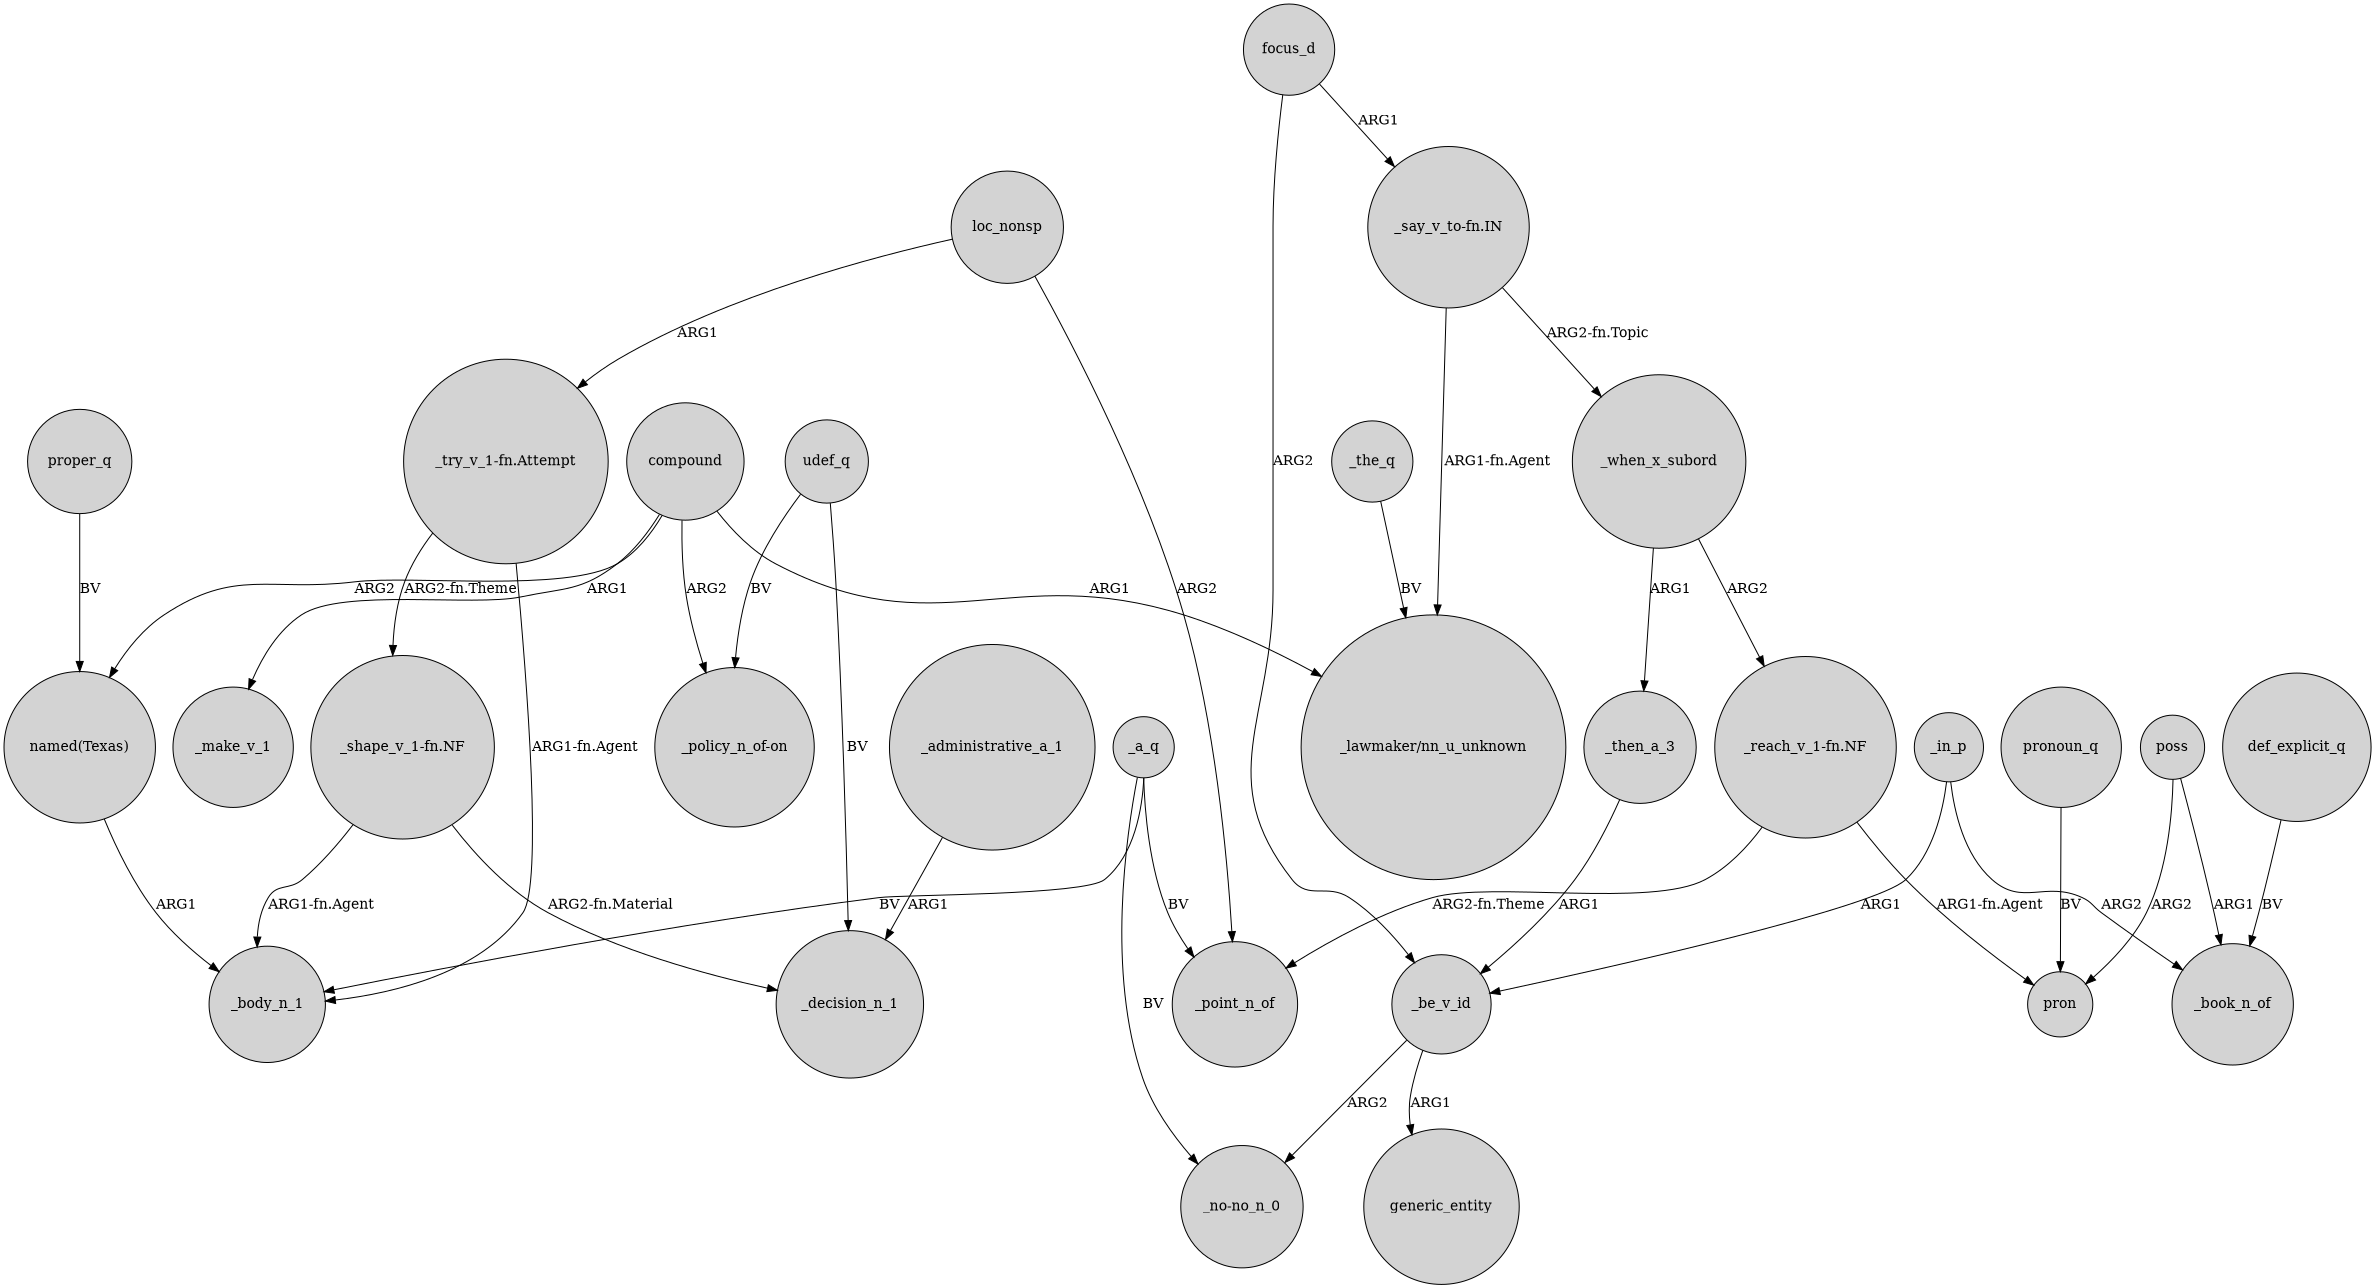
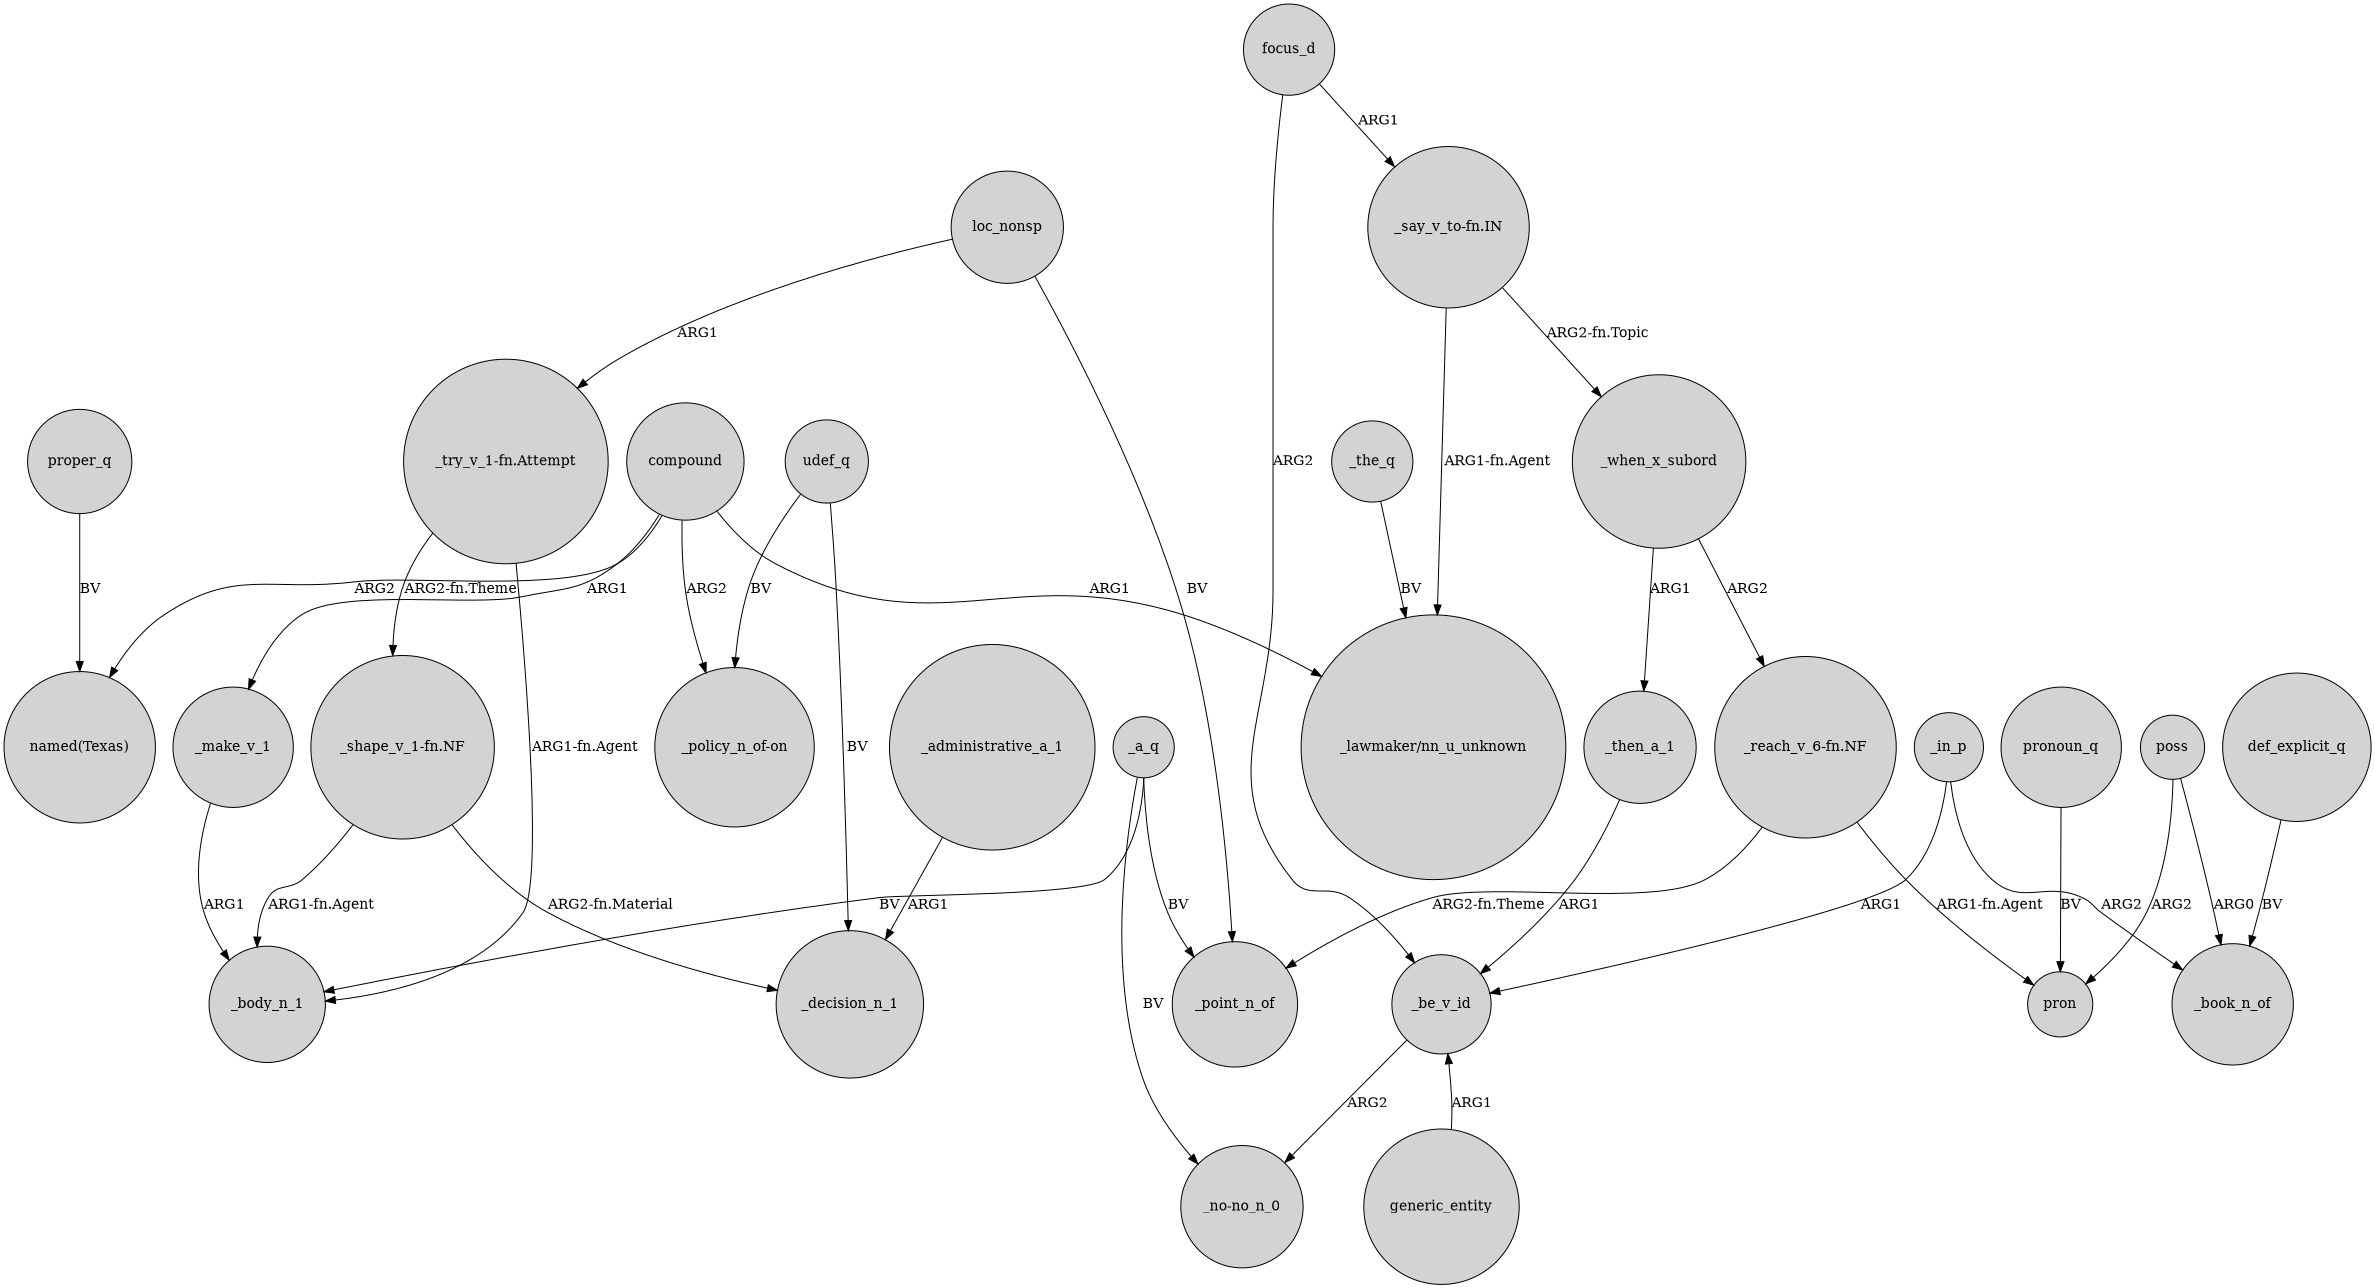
  digraph {
    node [shape=circle style=filled]
    focus_d
    _be_v_id
    "_say_v_to-fn.IN"
    generic_entity
    n5 [label="_no-no_n_0"]
    "_lawmaker/nn_u_unknown"
    _when_x_subord
    loc_nonsp
    _point_n_of
    "_try_v_1-fn.Attempt"
    _body_n_1
    "_shape_v_1-fn.NF"
    poss
    pron
    _book_n_of
    _make_v_1
    _in_p
    compound
    "_policy_n_of-on"
    "named(Texas)"
-   "_reach_v_1-fn.NF"
-   _then_a_1 [label=_then_a_3]
+   "_reach_v_1-fn.NF" [label="_reach_v_6-fn.NF"]
+   _then_a_1
    udef_q
    _decision_n_1
    _a_q
    pronoun_q
    proper_q
    _administrative_a_1
    def_explicit_q
    _the_q
    focus_d -> _be_v_id [label=ARG2]
    focus_d -> "_say_v_to-fn.IN" [label=ARG1]
-   _be_v_id -> generic_entity [label=ARG1]
+   generic_entity -> _be_v_id [label=ARG1]
    _be_v_id -> n5 [label=ARG2]
    "_say_v_to-fn.IN" -> "_lawmaker/nn_u_unknown" [label="ARG1-fn.Agent"]
    "_say_v_to-fn.IN" -> _when_x_subord [label="ARG2-fn.Topic"]
    _when_x_subord -> "_reach_v_1-fn.NF" [label=ARG2]
    _when_x_subord -> _then_a_1 [label=ARG1]
-   loc_nonsp -> _point_n_of [label=ARG2]
+   loc_nonsp -> _point_n_of [label=BV]
    loc_nonsp -> "_try_v_1-fn.Attempt" [label=ARG1]
    "_try_v_1-fn.Attempt" -> _body_n_1 [label="ARG1-fn.Agent"]
    "_try_v_1-fn.Attempt" -> "_shape_v_1-fn.NF" [label="ARG2-fn.Theme"]
    "_shape_v_1-fn.NF" -> _body_n_1 [label="ARG1-fn.Agent"]
    "_shape_v_1-fn.NF" -> _decision_n_1 [label="ARG2-fn.Material"]
    poss -> pron [label=ARG2]
-   poss -> _book_n_of [label=ARG1]
-   "named(Texas)" -> _body_n_1 [label=ARG1]
+   poss -> _book_n_of [label=ARG0]
+   _make_v_1 -> _body_n_1 [label=ARG1]
    _in_p -> _be_v_id [label=ARG1]
    _in_p -> _book_n_of [label=ARG2]
    compound -> "_lawmaker/nn_u_unknown" [label=ARG1]
    compound -> _make_v_1 [label=ARG1]
    compound -> "_policy_n_of-on" [label=ARG2]
    compound -> "named(Texas)" [label=ARG2]
    "_reach_v_1-fn.NF" -> _point_n_of [label="ARG2-fn.Theme"]
    "_reach_v_1-fn.NF" -> pron [label="ARG1-fn.Agent"]
    _then_a_1 -> _be_v_id [label=ARG1]
    udef_q -> "_policy_n_of-on" [label=BV]
    udef_q -> _decision_n_1 [label=BV]
    _a_q -> n5 [label=BV]
    _a_q -> _point_n_of [label=BV]
    _a_q -> _body_n_1 [label=BV]
    pronoun_q -> pron [label=BV]
    proper_q -> "named(Texas)" [label=BV]
    _administrative_a_1 -> _decision_n_1 [label=ARG1]
    def_explicit_q -> _book_n_of [label=BV]
    _the_q -> "_lawmaker/nn_u_unknown" [label=BV]
  }
